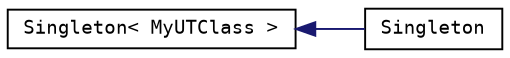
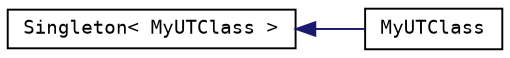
  digraph {
    rankdir=LR
    fontname="DejaVu Sans Mono"
    node [color=black fillcolor=white fontname="DejaVu Sans Mono" fontsize=10 shape=record style=filled]
    n1 [height=0.2 label="Singleton\< MyUTClass \>" width=0.4]
-   n2 [height=0.2 label=Singleton width=0.4]
+   n2 [height=0.2 label=MyUTClass width=0.4]
    n1 -> n2 [color=midnightblue dir=back fontname="DejaVu Sans Mono" fontsize=10 labelfontname=Helvetica labelfontsize=10 style=solid]
  }
